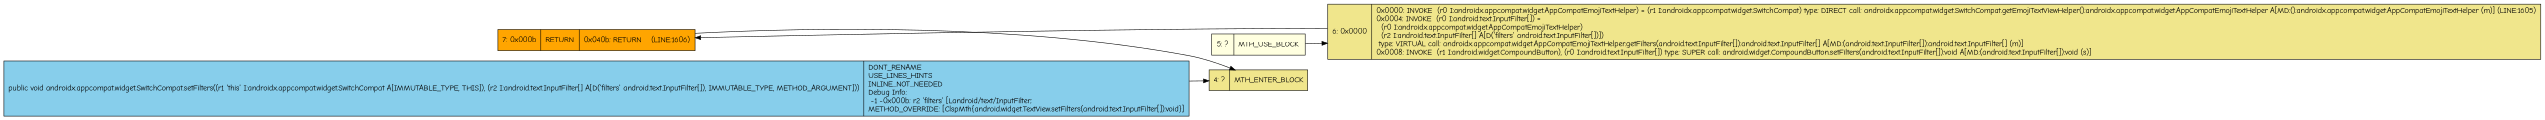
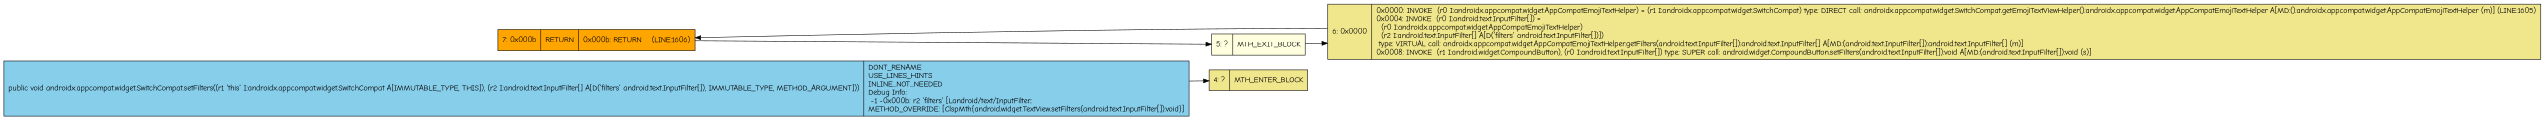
  digraph {
    fontname="Comic Neue"
    rankdir=LR
    node [fillcolor=khaki fontname="Comic Neue" shape=record style=filled]
    edge [fontname="Comic Neue"]
    n1 [label="{4\:\ ?|MTH_ENTER_BLOCK\l}"]
    n2 [label="{6\:\ 0x0000|0x0000: INVOKE  (r0 I:androidx.appcompat.widget.AppCompatEmojiTextHelper) = (r1 I:androidx.appcompat.widget.SwitchCompat) type: DIRECT call: androidx.appcompat.widget.SwitchCompat.getEmojiTextViewHelper():androidx.appcompat.widget.AppCompatEmojiTextHelper A[MD:():androidx.appcompat.widget.AppCompatEmojiTextHelper (m)] (LINE:1605)\l0x0004: INVOKE  (r0 I:android.text.InputFilter[]) = \l  (r0 I:androidx.appcompat.widget.AppCompatEmojiTextHelper)\l  (r2 I:android.text.InputFilter[] A[D('filters' android.text.InputFilter[])])\l type: VIRTUAL call: androidx.appcompat.widget.AppCompatEmojiTextHelper.getFilters(android.text.InputFilter[]):android.text.InputFilter[] A[MD:(android.text.InputFilter[]):android.text.InputFilter[] (m)]\l0x0008: INVOKE  (r1 I:android.widget.CompoundButton), (r0 I:android.text.InputFilter[]) type: SUPER call: android.widget.CompoundButton.setFilters(android.text.InputFilter[]):void A[MD:(android.text.InputFilter[]):void (s)]\l}"]
-   n3 [fillcolor=orange label="{7\:\ 0x000b|RETURN\l|0x040b: RETURN    (LINE:1606)\l}"]
-   n4 [fillcolor=lightyellow label="{5\:\ ?|MTH_USE_BLOCK\l}"]
+   n3 [fillcolor=orange label="{7\:\ 0x000b|RETURN\l|0x000b: RETURN    (LINE:1606)\l}"]
+   n4 [fillcolor=lightyellow label="{5\:\ ?|MTH_EXIT_BLOCK\l}"]
    n5 [fillcolor=skyblue label="{public void androidx.appcompat.widget.SwitchCompat.setFilters((r1 'this' I:androidx.appcompat.widget.SwitchCompat A[IMMUTABLE_TYPE, THIS]), (r2 I:android.text.InputFilter[] A[D('filters' android.text.InputFilter[]), IMMUTABLE_TYPE, METHOD_ARGUMENT]))  | DONT_RENAME\lUSE_LINES_HINTS\lINLINE_NOT_NEEDED\lDebug Info:\l  \-1 \-0x000b: r2 'filters' [Landroid\/text\/InputFilter;\lMETHOD_OVERRIDE: [ClspMth\{android.widget.TextView.setFilters(android.text.InputFilter[]):void\}]\l}"]
    n2 -> n3
-   n3 -> n1
+   n3 -> n4
    n4 -> n2
    n5 -> n1
  }
